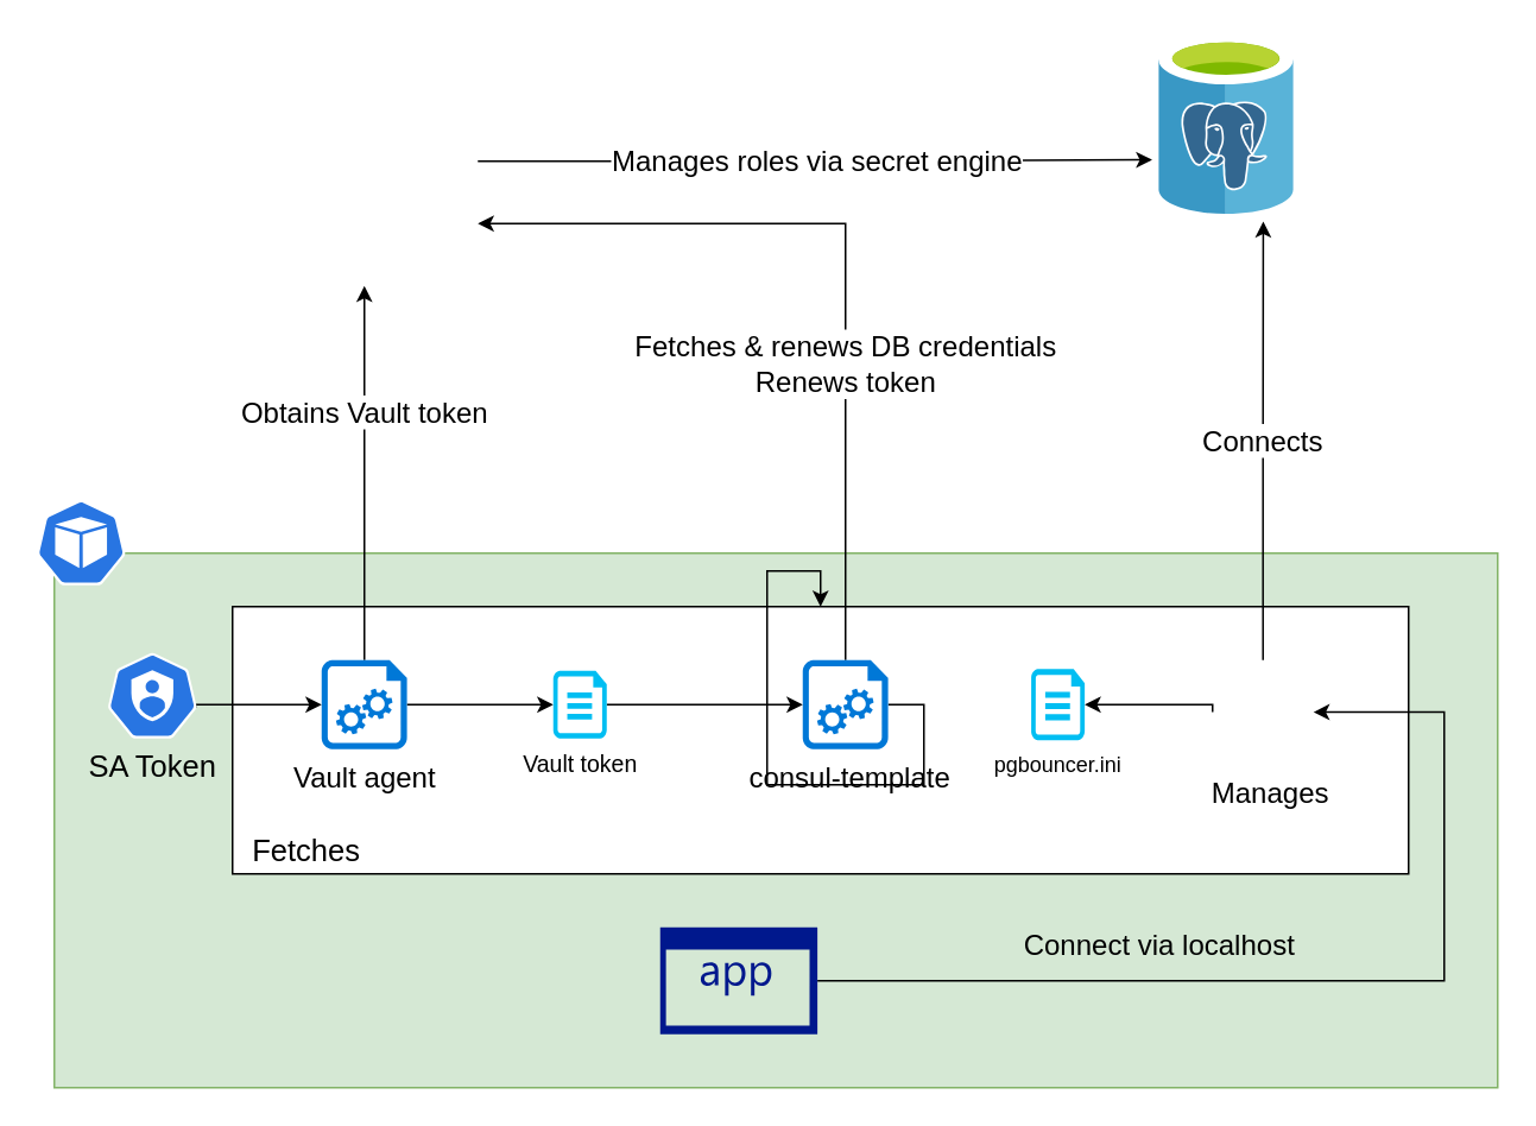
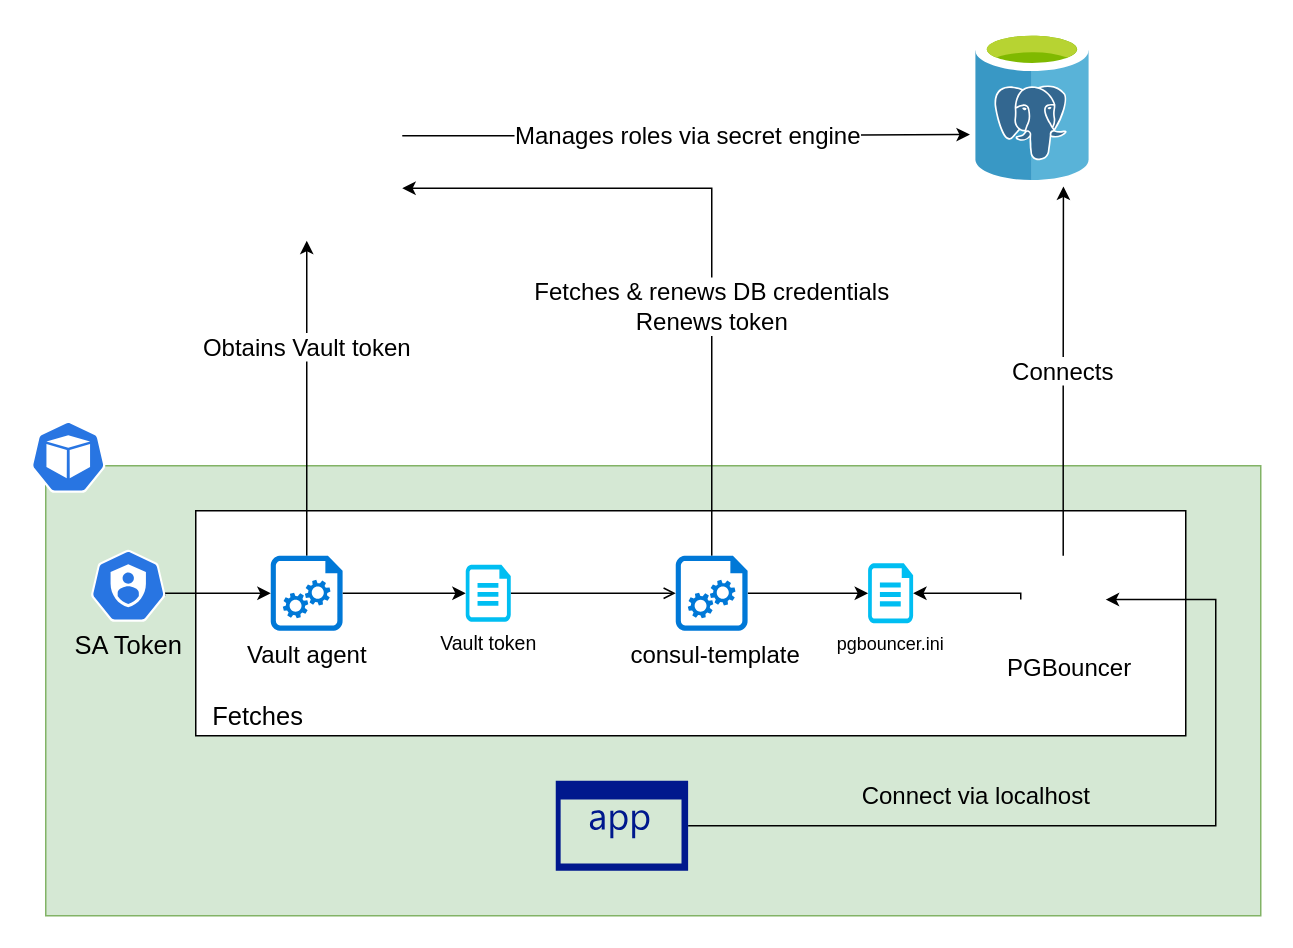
  <mxCell id="0" />
  <mxCell id="1" parent="0" />
  <mxCell id="2" value="" style="rounded=0;whiteSpace=wrap;html=1;shadow=0;labelBackgroundColor=none;labelBorderColor=none;fontSize=12;fillColor=#d5e8d4;strokeColor=#82b366;" vertex="1" parent="1"><mxGeometry x="30" y="310" width="810" height="300" as="geometry" /></mxCell>
  <mxCell id="3" value="&amp;nbsp; Fetches" style="rounded=0;whiteSpace=wrap;html=1;fontSize=17;align=left;verticalAlign=bottom;" vertex="1" parent="1"><mxGeometry x="130" y="340" width="660" height="150" as="geometry" /></mxCell>
  <mxCell id="4" value="" style="sketch=0;html=1;dashed=0;whitespace=wrap;fillColor=#2875E2;strokeColor=#ffffff;points=[[0.005,0.63,0],[0.1,0.2,0],[0.9,0.2,0],[0.5,0,0],[0.995,0.63,0],[0.72,0.99,0],[0.5,1,0],[0.28,0.99,0]];shape=mxgraph.kubernetes.icon;prIcon=pod" vertex="1" parent="1"><mxGeometry x="20" y="280" width="50" height="48" as="geometry" /></mxCell>
  <mxCell id="5" value="Manages roles via secret engine" style="edgeStyle=orthogonalEdgeStyle;rounded=0;orthogonalLoop=1;jettySize=auto;html=1;exitX=1;exitY=0.5;exitDx=0;exitDy=0;fontSize=16;entryX=-0.051;entryY=0.692;entryDx=0;entryDy=0;entryPerimeter=0;" edge="1" parent="1" source="6" target="10"><mxGeometry relative="1" as="geometry" /></mxCell>
  <mxCell id="6" value="" style="shape=image;verticalLabelPosition=bottom;labelBackgroundColor=default;verticalAlign=top;aspect=fixed;imageAspect=0;image=https://www.datocms-assets.com/2885/1620155128-brandhcvaultverticalcolor.svg;" vertex="1" parent="1"><mxGeometry x="170" y="20" width="97.67" height="140" as="geometry" /></mxCell>
  <mxCell id="7" value="Connects" style="edgeStyle=orthogonalEdgeStyle;rounded=0;orthogonalLoop=1;jettySize=auto;html=1;exitX=0.5;exitY=0;exitDx=0;exitDy=0;entryX=0.769;entryY=1.038;entryDx=0;entryDy=0;entryPerimeter=0;fontSize=16;" edge="1" parent="1" source="9" target="10"><mxGeometry relative="1" as="geometry" /></mxCell>
  <mxCell id="8" style="edgeStyle=orthogonalEdgeStyle;rounded=0;orthogonalLoop=1;jettySize=auto;html=1;exitX=0;exitY=0.5;exitDx=0;exitDy=0;entryX=1;entryY=0.5;entryDx=0;entryDy=0;entryPerimeter=0;fontSize=12;" edge="1" parent="1" source="9" target="23"><mxGeometry relative="1" as="geometry"><Array as="points"><mxPoint x="680" y="395" /></Array></mxGeometry></mxCell>
- <mxCell id="9" value="  Manages" style="shape=image;verticalLabelPosition=bottom;labelBackgroundColor=default;verticalAlign=top;aspect=fixed;imageAspect=0;image=https://upload.wikimedia.org/wikipedia/commons/thumb/2/29/Postgresql_elephant.svg/1200px-Postgresql_elephant.svg.png;labelPosition=center;align=center;fontSize=16;" vertex="1" parent="1"><mxGeometry x="680" y="370" width="56.62" height="58.41" as="geometry" /></mxCell>
+ <mxCell id="9" value="  PGBouncer" style="shape=image;verticalLabelPosition=bottom;labelBackgroundColor=default;verticalAlign=top;aspect=fixed;imageAspect=0;image=https://upload.wikimedia.org/wikipedia/commons/thumb/2/29/Postgresql_elephant.svg/1200px-Postgresql_elephant.svg.png;labelPosition=center;align=center;fontSize=16;" vertex="1" parent="1"><mxGeometry x="680" y="370" width="56.62" height="58.41" as="geometry" /></mxCell>
  <mxCell id="10" value="" style="sketch=0;aspect=fixed;html=1;points=[];align=center;image;fontSize=12;image=img/lib/mscae/Azure_Database_for_PostgreSQL_servers.svg;" vertex="1" parent="1"><mxGeometry x="650" y="20" width="76" height="100" as="geometry" /></mxCell>
  <mxCell id="11" value="Connect via localhost" style="edgeStyle=orthogonalEdgeStyle;rounded=0;orthogonalLoop=1;jettySize=auto;html=1;exitX=1;exitY=0.5;exitDx=0;exitDy=0;exitPerimeter=0;entryX=1;entryY=0.5;entryDx=0;entryDy=0;fontSize=16;labelBackgroundColor=none;" edge="1" parent="1" source="12" target="9"><mxGeometry x="-0.334" y="20" relative="1" as="geometry"><Array as="points"><mxPoint x="810" y="550" /><mxPoint x="810" y="399" /></Array><mxPoint as="offset" /></mxGeometry></mxCell>
  <mxCell id="12" value="" style="sketch=0;aspect=fixed;pointerEvents=1;shadow=0;dashed=0;html=1;strokeColor=none;labelPosition=center;verticalLabelPosition=bottom;verticalAlign=top;align=center;fillColor=#00188D;shape=mxgraph.mscae.enterprise.application;fontSize=17;" vertex="1" parent="1"><mxGeometry x="370" y="520" width="88.24" height="60" as="geometry" /></mxCell>
  <mxCell id="13" value="&lt;div&gt;Fetches &amp;amp; renews DB credentials&lt;/div&gt;&lt;div&gt;Renews token&lt;/div&gt;" style="edgeStyle=orthogonalEdgeStyle;rounded=0;orthogonalLoop=1;jettySize=auto;html=1;exitX=0.5;exitY=0;exitDx=0;exitDy=0;exitPerimeter=0;entryX=1;entryY=0.75;entryDx=0;entryDy=0;fontSize=16;" edge="1" parent="1" source="15" target="6"><mxGeometry x="-0.263" relative="1" as="geometry"><mxPoint as="offset" /></mxGeometry></mxCell>
- <mxCell id="14" style="edgeStyle=orthogonalEdgeStyle;rounded=0;orthogonalLoop=1;jettySize=auto;html=1;exitX=1;exitY=0.5;exitDx=0;exitDy=0;exitPerimeter=0;fontSize=12;" edge="1" parent="1" source="15" target="3"><mxGeometry relative="1" as="geometry" /></mxCell>
+ <mxCell id="14" style="edgeStyle=orthogonalEdgeStyle;rounded=0;orthogonalLoop=1;jettySize=auto;html=1;exitX=1;exitY=0.5;exitDx=0;exitDy=0;exitPerimeter=0;fontSize=12;" edge="1" parent="1" source="15" target="23"><mxGeometry relative="1" as="geometry" /></mxCell>
  <mxCell id="15" value="&amp;nbsp;consul-template" style="sketch=0;aspect=fixed;pointerEvents=1;shadow=0;dashed=0;html=1;strokeColor=none;labelPosition=center;verticalLabelPosition=bottom;verticalAlign=top;align=center;shape=mxgraph.azure.startup_task;fillColor=#0078D7;fontSize=16;" vertex="1" parent="1"><mxGeometry x="450" y="370" width="48" height="50" as="geometry" /></mxCell>
  <mxCell id="16" value="Obtains Vault token" style="edgeStyle=orthogonalEdgeStyle;rounded=0;orthogonalLoop=1;jettySize=auto;html=1;exitX=0.5;exitY=0;exitDx=0;exitDy=0;exitPerimeter=0;fontSize=16;" edge="1" parent="1" source="17"><mxGeometry x="0.333" relative="1" as="geometry"><mxPoint x="204" y="160" as="targetPoint" /><mxPoint as="offset" /></mxGeometry></mxCell>
  <mxCell id="17" value="Vault agent" style="sketch=0;aspect=fixed;pointerEvents=1;shadow=0;dashed=0;html=1;strokeColor=none;labelPosition=center;verticalLabelPosition=bottom;verticalAlign=top;align=center;shape=mxgraph.azure.startup_task;fillColor=#0078D7;fontSize=16;" vertex="1" parent="1"><mxGeometry x="180" y="370" width="48" height="50" as="geometry" /></mxCell>
  <mxCell id="18" style="edgeStyle=orthogonalEdgeStyle;rounded=0;orthogonalLoop=1;jettySize=auto;html=1;exitX=0.995;exitY=0.63;exitDx=0;exitDy=0;exitPerimeter=0;entryX=0;entryY=0.5;entryDx=0;entryDy=0;entryPerimeter=0;fontSize=16;" edge="1" parent="1" source="19" target="17"><mxGeometry relative="1" as="geometry"><Array as="points"><mxPoint x="100" y="395" /></Array></mxGeometry></mxCell>
  <mxCell id="19" value="SA Token" style="sketch=0;html=1;dashed=0;whitespace=wrap;fillColor=#2875E2;strokeColor=#ffffff;points=[[0.005,0.63,0],[0.1,0.2,0],[0.9,0.2,0],[0.5,0,0],[0.995,0.63,0],[0.72,0.99,0],[0.5,1,0],[0.28,0.99,0]];shape=mxgraph.kubernetes.icon;prIcon=sa;fontSize=17;verticalAlign=top;labelPosition=center;verticalLabelPosition=bottom;align=center;" vertex="1" parent="1"><mxGeometry x="60" y="366" width="50" height="48" as="geometry" /></mxCell>
  <mxCell id="20" value="" style="endArrow=classic;html=1;rounded=0;fontSize=19;exitX=1;exitY=0.5;exitDx=0;exitDy=0;exitPerimeter=0;entryX=0;entryY=0.5;entryDx=0;entryDy=0;entryPerimeter=0;" edge="1" parent="1" source="17" target="22"><mxGeometry width="50" height="50" relative="1" as="geometry"><mxPoint x="520" y="490" as="sourcePoint" /><mxPoint x="326.62" y="395" as="targetPoint" /></mxGeometry></mxCell>
- <mxCell id="21" style="edgeStyle=orthogonalEdgeStyle;rounded=0;orthogonalLoop=1;jettySize=auto;html=1;exitX=1;exitY=0.5;exitDx=0;exitDy=0;exitPerimeter=0;entryX=0;entryY=0.5;entryDx=0;entryDy=0;entryPerimeter=0;fontSize=16;" edge="1" parent="1" source="22" target="15"><mxGeometry relative="1" as="geometry" /></mxCell>
+ <mxCell id="21" style="edgeStyle=orthogonalEdgeStyle;rounded=0;orthogonalLoop=1;jettySize=auto;html=1;exitX=1;exitY=0.5;exitDx=0;exitDy=0;exitPerimeter=0;entryX=0;entryY=0.5;entryDx=0;entryDy=0;entryPerimeter=0;fontSize=16;endArrow=open;" edge="1" parent="1" source="22" target="15"><mxGeometry relative="1" as="geometry" /></mxCell>
  <mxCell id="22" value="Vault token" style="verticalLabelPosition=bottom;html=1;verticalAlign=top;align=center;strokeColor=none;fillColor=#00BEF2;shape=mxgraph.azure.cloud_services_configuration_file;pointerEvents=1;fontSize=13;" vertex="1" parent="1"><mxGeometry x="310" y="376" width="30" height="38" as="geometry" /></mxCell>
  <mxCell id="23" value="pgbouncer.ini" style="verticalLabelPosition=bottom;html=1;verticalAlign=top;align=center;strokeColor=none;fillColor=#00BEF2;shape=mxgraph.azure.cloud_services_configuration_file;pointerEvents=1;fontSize=12;" vertex="1" parent="1"><mxGeometry x="578.24" y="375" width="30" height="40" as="geometry" /></mxCell>
